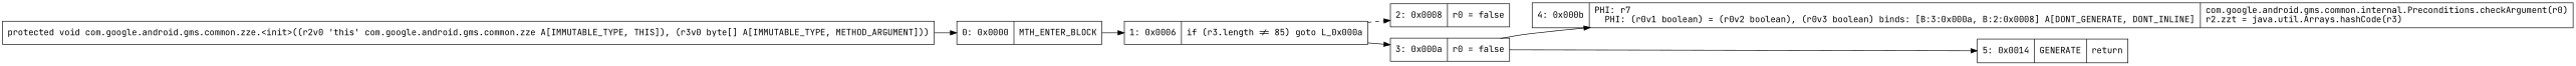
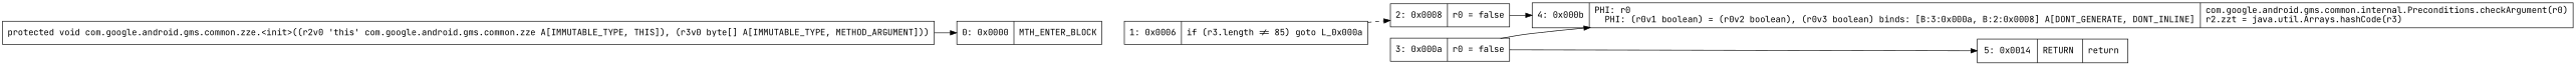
  digraph {
    fontname="JetBrains Mono"
    rankdir=LR
    node [fontname="JetBrains Mono" shape=record]
    edge [fontname="JetBrains Mono"]
    n1 [label="{0\:\ 0x0000|MTH_ENTER_BLOCK\l}"]
    n2 [label="{1\:\ 0x0006|if (r3.length != 85) goto L_0x000a\l}"]
    n3 [label="{2\:\ 0x0008|r0 = false\l}"]
    n4 [label="{3\:\ 0x000a|r0 = false\l}"]
-   n5 [label="{4\:\ 0x000b|PHI: r7 \l  PHI: (r0v1 boolean) = (r0v2 boolean), (r0v3 boolean) binds: [B:3:0x000a, B:2:0x0008] A[DONT_GENERATE, DONT_INLINE]\l|com.google.android.gms.common.internal.Preconditions.checkArgument(r0)\lr2.zzt = java.util.Arrays.hashCode(r3)\l}"]
-   n6 [label="{5\:\ 0x0014|GENERATE\l|return\l}"]
+   n5 [label="{4\:\ 0x000b|PHI: r0 \l  PHI: (r0v1 boolean) = (r0v2 boolean), (r0v3 boolean) binds: [B:3:0x000a, B:2:0x0008] A[DONT_GENERATE, DONT_INLINE]\l|com.google.android.gms.common.internal.Preconditions.checkArgument(r0)\lr2.zzt = java.util.Arrays.hashCode(r3)\l}"]
+   n6 [label="{5\:\ 0x0014|RETURN\l|return\l}"]
    n7 [label="{protected void com.google.android.gms.common.zze.\<init\>((r2v0 'this' com.google.android.gms.common.zze A[IMMUTABLE_TYPE, THIS]), (r3v0 byte[] A[IMMUTABLE_TYPE, METHOD_ARGUMENT])) }"]
-   n1 -> n2
    n2 -> n3 [style=dashed]
-   n2 -> n4
+   n3 -> n5
    n4 -> n5
    n4 -> n6
    n7 -> n1
  }
